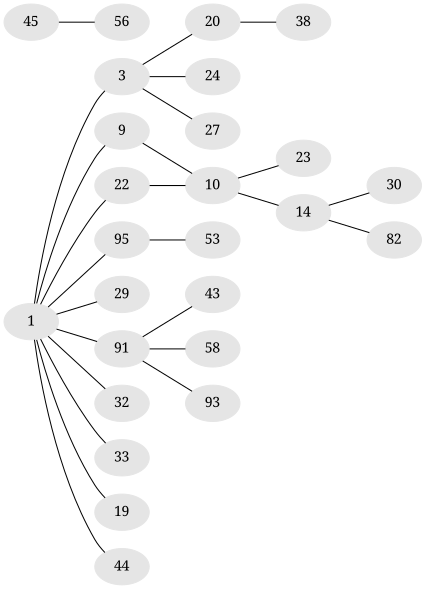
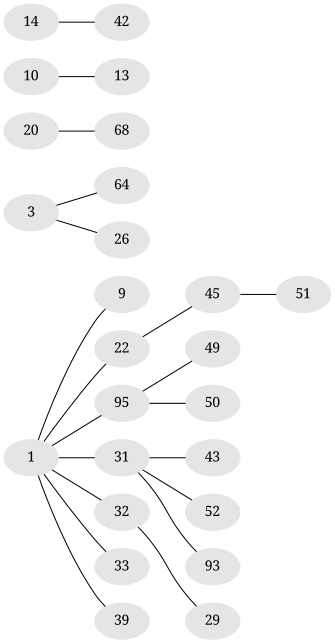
  graph {
    fontname="Noto Serif"
    rankdir=LR
    node [color=gray90 fontname="Noto Serif" style=filled]
    edge [fontname="Noto Serif"]
    1 [super="+2+34+3"]
    n2 [label=3 super="+6+15"]
    9
    22 [super="+41"]
    n5 [label=95 super="+26"]
    29
-   31 [super="+56+40+37" label=91]
+   31 [super="+56+40+37"]
    32 [super="+54"]
    33
-   39 [super="+47" label=19]
-   44 [super="+46"]
+   39 [super="+47"]
    20 [super="+21"]
-   24
-   27 [super="+36"]
+   24 [label=64]
+   27 [super="+36" label=26]
    10
    45
-   50 [label=53]
+   49
+   50
    43
-   52 [label=58]
+   52
    n21 [label=93]
-   38
-   13 [super="+55" label=23]
+   38 [label=68]
+   13 [super="+55"]
    14
-   30
-   42 [label=82]
-   51 [label=56]
-   1 -- n2
+   42
+   51
    1 -- 9
    1 -- 22
    1 -- n5
-   1 -- 29
+   32 -- 29
    1 -- 31
    1 -- 32
    1 -- 33
    1 -- 39
-   1 -- 44
-   n2 -- 20
    n2 -- 24
    n2 -- 27
-   9 -- 10
-   22 -- 10
+   22 -- 45
+   n5 -- 49
    n5 -- 50
    31 -- 43
    31 -- 52
    31 -- n21
    20 -- 38
    10 -- 13
-   10 -- 14
    45 -- 51
-   14 -- 30
    14 -- 42
  }
